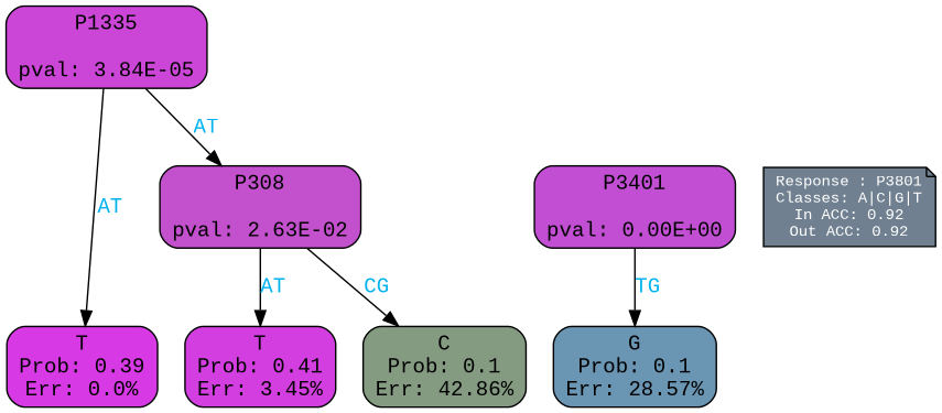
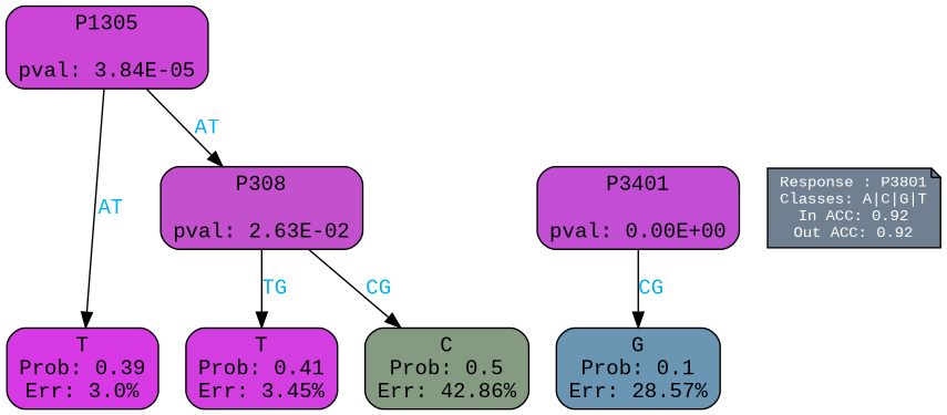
  digraph {
    fontname="Liberation Mono"
    ranksep=equally
    splines=polylines
    node [color=black fontname="Liberation Mono" shape=box style="filled, rounded"]
    edge [fontcolor=deepskyblue2 fontname="Liberation Mono"]
    n1 [fillcolor="#d23edf" label="T\nProb: 0.41\nErr: 3.45%"]
-   n2 [fillcolor="#849b82" label="C\nProb: 0.1\nErr: 42.86%"]
-   n3 [fillcolor="#d739e5" label="T\nProb: 0.39\nErr: 0.0%"]
+   n2 [fillcolor="#849b82" label="C\nProb: 0.5\nErr: 42.86%"]
+   n3 [fillcolor="#d739e5" label="T\nProb: 0.39\nErr: 3.0%"]
    n4 [fillcolor="#6a95b3" label="G\nProb: 0.1\nErr: 28.57%"]
    n5 [align=left fillcolor=slategray fontcolor=white fontsize=10 label="Response : P3801\nClasses: A|C|G|T\nIn ACC: 0.92\nOut ACC: 0.92\n" shape=note style=filled]
    n6 [fillcolor="#c24ed4" label="P3401\n\npval: 0.00E+00"]
-   n7 [fillcolor="#cb46d7" label="P1335\n\npval: 3.84E-05"]
+   n7 [fillcolor="#cb46d7" label="P1305\n\npval: 3.84E-05"]
    n8 [fillcolor="#c350cd" label="P308\n\npval: 2.63E-02"]
    subgraph sub_1 {
      rank=same
      n1
      n2
      n3
      n4
    }
    subgraph sub_2 {
      rank=same
      n5
      n6
    }
-   n6 -> n4 [label=TG]
+   n6 -> n4 [label=CG]
    n7 -> n3 [label=AT]
    n7 -> n8 [label=AT]
-   n8 -> n1 [label=AT]
+   n8 -> n1 [label=TG]
    n8 -> n2 [label=CG]
  }
